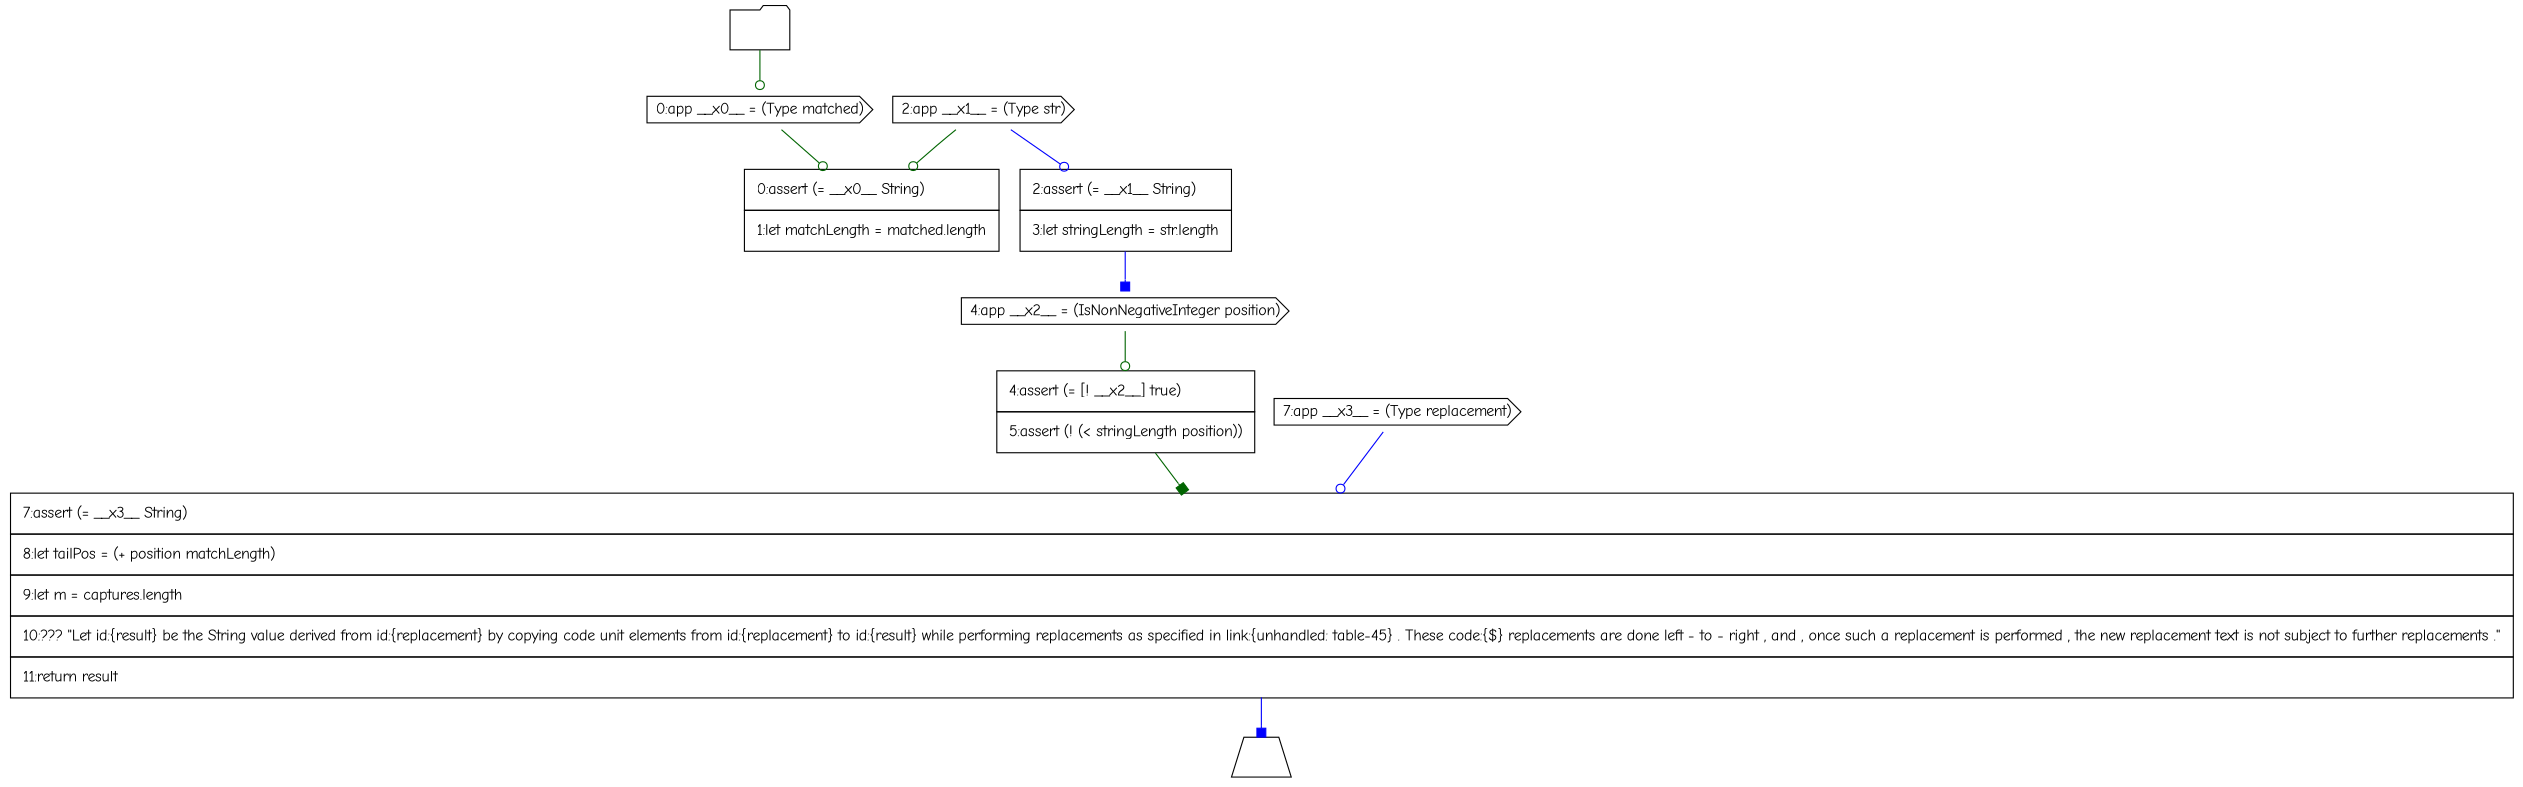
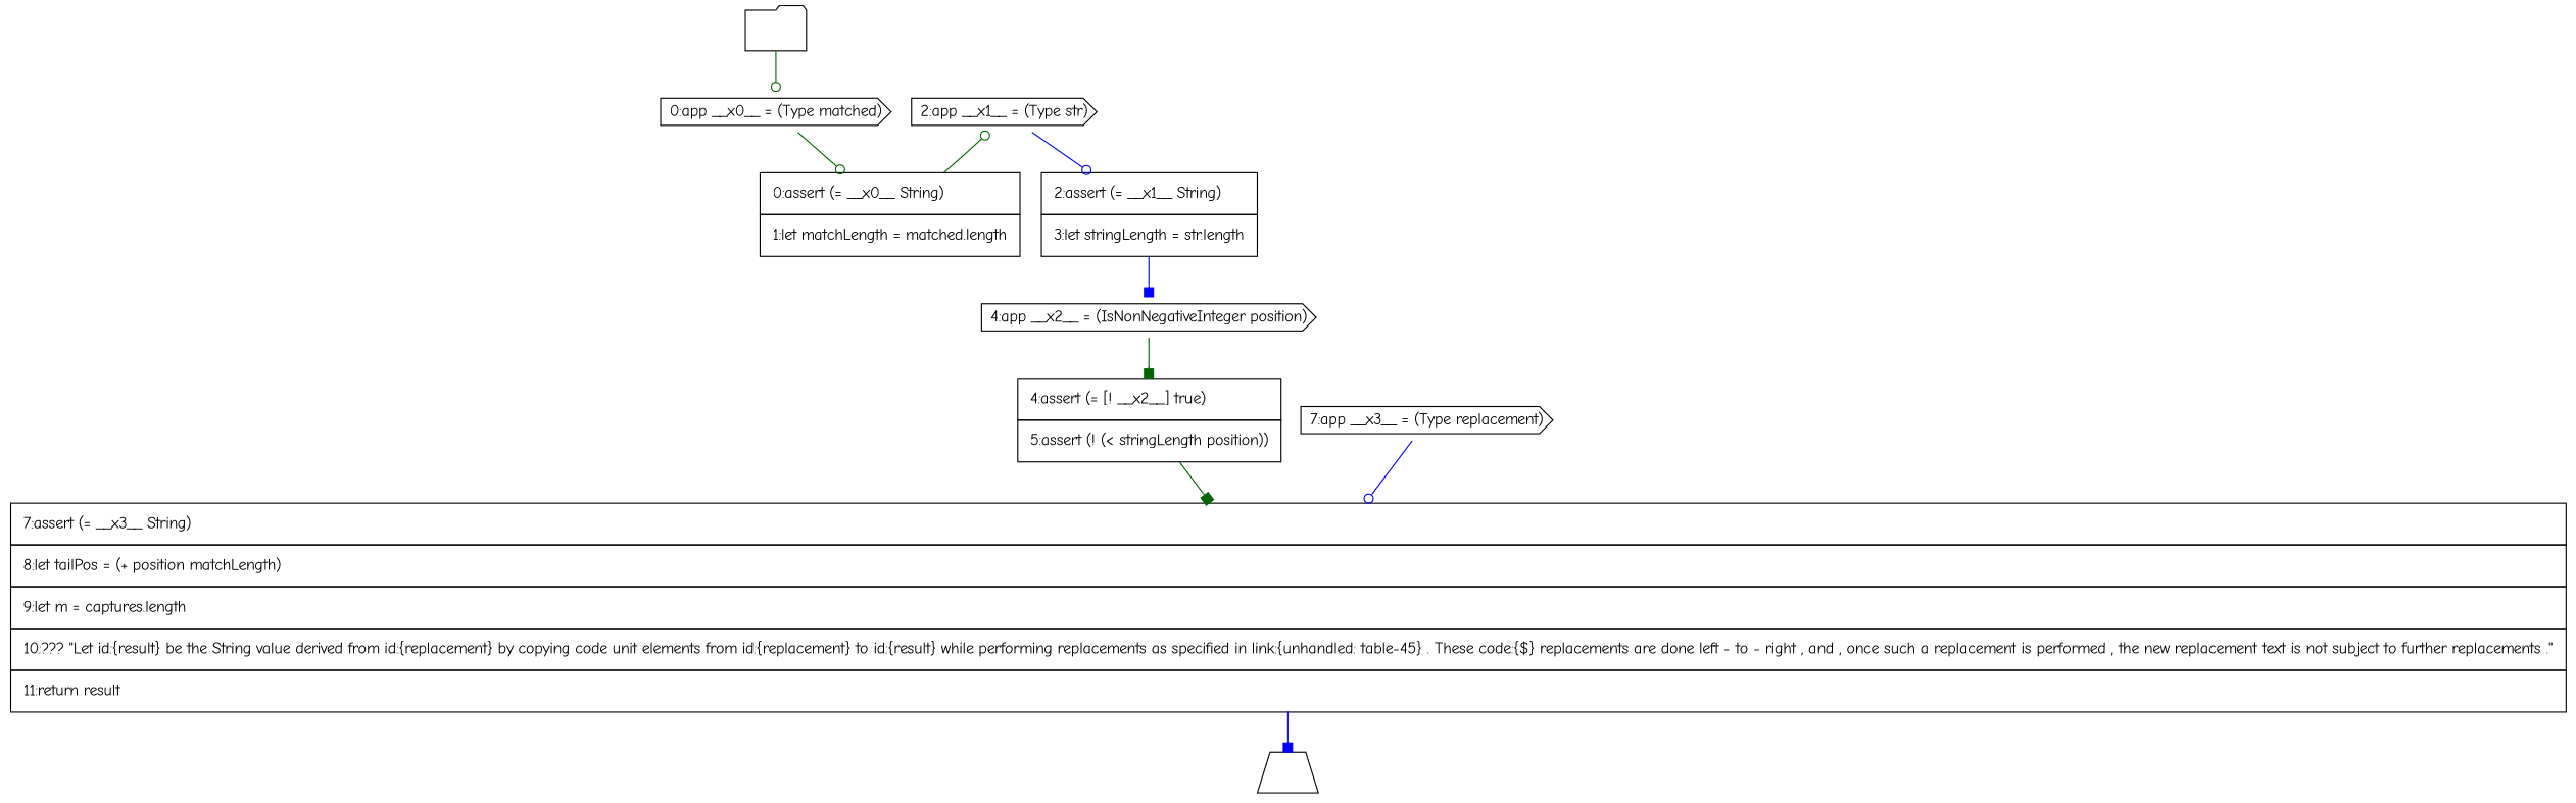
  digraph {
    fontname="Comic Neue"
    node [color=black fillcolor=white fontname="Comic Neue" shape=none style=filled]
    edge [arrowhead=odot color=darkgreen fontname="Comic Neue"]
    n1 [label=" " shape=trapezium]
    n2 [label=<<font color="black">     <table border="0" cellborder="1" cellspacing="0" cellpadding="10">       <tr><td align="left">2:assert (= __x1__ String)</td></tr>       <tr><td align="left">3:let stringLength = str.length</td></tr>     </table>   </font>> margin=0]
    n3 [label=<<font color="black">4:app __x2__ = (IsNonNegativeInteger position)</font>> shape=cds]
    n4 [label=<<font color="black">     <table border="0" cellborder="1" cellspacing="0" cellpadding="10">       <tr><td align="left">4:assert (= [! __x2__] true)</td></tr>       <tr><td align="left">5:assert (! (&lt; stringLength position))</td></tr>     </table>   </font>> margin=0]
    n5 [label=<<font color="black">     <table border="0" cellborder="1" cellspacing="0" cellpadding="10">       <tr><td align="left">7:assert (= __x3__ String)</td></tr>       <tr><td align="left">8:let tailPos = (+ position matchLength)</td></tr>       <tr><td align="left">9:let m = captures.length</td></tr>       <tr><td align="left">10:??? &quot;Let id:{result} be the String value derived from id:{replacement} by copying code unit elements from id:{replacement} to id:{result} while performing replacements as specified in link:{unhandled: table-45} . These code:{$} replacements are done left - to - right , and , once such a replacement is performed , the new replacement text is not subject to further replacements .&quot;</td></tr>       <tr><td align="left">11:return result</td></tr>     </table>   </font>> margin=0]
    n6 [label=<<font color="black">0:app __x0__ = (Type matched)</font>> shape=cds]
    n7 [label=<<font color="black">     <table border="0" cellborder="1" cellspacing="0" cellpadding="10">       <tr><td align="left">0:assert (= __x0__ String)</td></tr>       <tr><td align="left">1:let matchLength = matched.length</td></tr>     </table>   </font>> margin=0]
    n8 [label=<<font color="black">2:app __x1__ = (Type str)</font>> shape=cds]
    n9 [label=<<font color="black">7:app __x3__ = (Type replacement)</font>> shape=cds]
    n10 [label=" " shape=folder]
    n2 -> n3 [arrowhead=box color=blue]
-   n3 -> n4
+   n3 -> n4 [arrowhead=box]
    n4 -> n5 [arrowhead=box]
    n5 -> n1 [arrowhead=box color=blue]
    n6 -> n7
-   n8 -> n7
+   n7 -> n8
    n8 -> n2 [color=blue]
    n9 -> n5 [color=blue]
    n10 -> n6
  }
